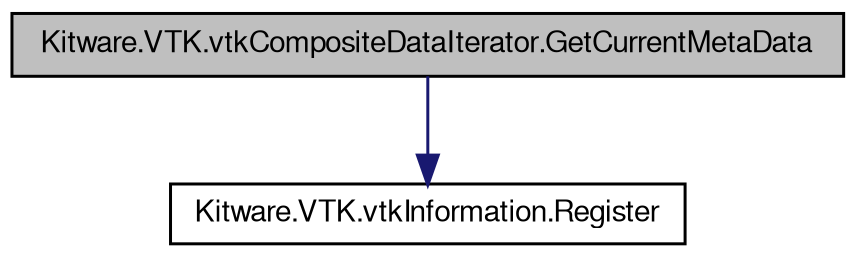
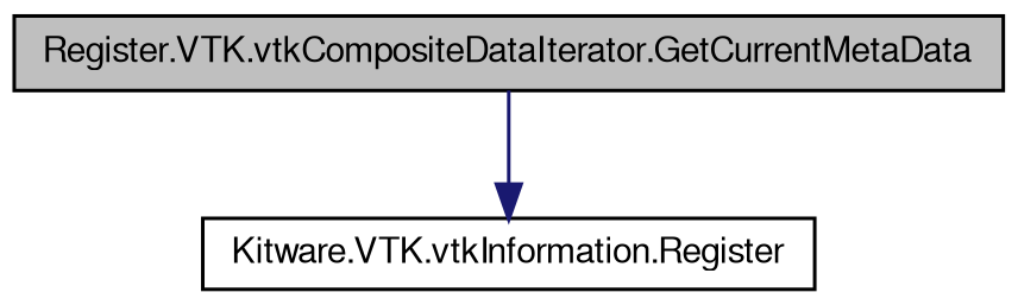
  digraph {
    rankdir=TB
    node [color=black fontname=FreeSans fontsize=10 shape=record]
-   n1 [fillcolor=grey75 fontcolor=black height=0.2 label="Kitware.VTK.vtkCompositeDataIterator.GetCurrentMetaData" style=filled width=0.4]
+   n1 [fillcolor=grey75 fontcolor=black height=0.2 label="Register.VTK.vtkCompositeDataIterator.GetCurrentMetaData" style=filled width=0.4]
    n2 [height=0.2 label="Kitware.VTK.vtkInformation.Register" width=0.4]
    n1 -> n2 [color=midnightblue fontname=FreeSans fontsize=10 labelfontname=FreeSans labelfontsize=10 style=solid]
  }
